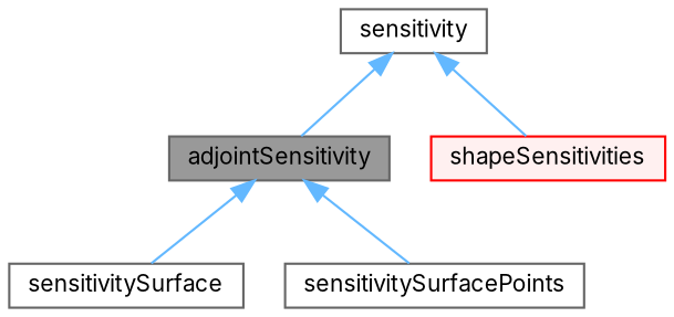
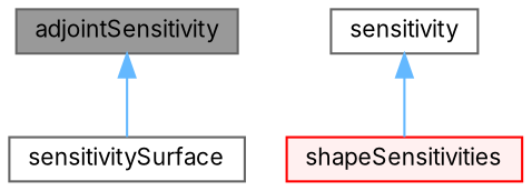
  digraph {
    fontname=Inter
    node [color=gray40 fillcolor=white fontname=Inter fontsize=10 shape=box style=filled]
    edge [color=steelblue1 dir=back fontname=Inter fontsize=10 labelfontname=Helvetica labelfontsize=10 style=solid]
    n1 [fillcolor=grey60 fontcolor=black height=0.2 label=adjointSensitivity width=0.4]
    n2 [height=0.2 label=sensitivitySurface width=0.4]
-   n3 [height=0.2 label=sensitivitySurfacePoints width=0.4]
    n4 [color=red fillcolor="#FFF0F0" height=0.2 label=shapeSensitivities width=0.4]
    n5 [height=0.2 label=sensitivity width=0.4]
    n1 -> n2
-   n1 -> n3
-   n5 -> n1
    n5 -> n4
  }
